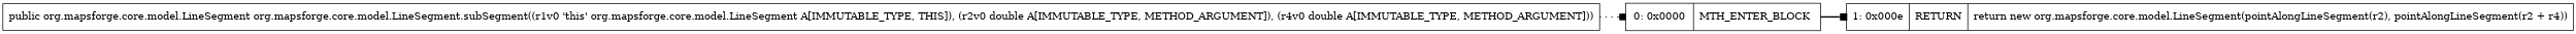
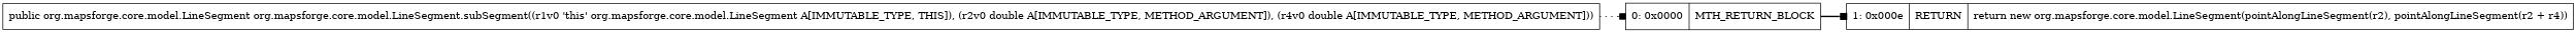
  digraph {
    rankdir=LR
    node [shape=record]
    edge [arrowhead=box]
-   n1 [label="{0\:\ 0x0000|MTH_ENTER_BLOCK\l}"]
+   n1 [label="{0\:\ 0x0000|MTH_RETURN_BLOCK\l}"]
    n2 [label="{1\:\ 0x000e|RETURN\l|return new org.mapsforge.core.model.LineSegment(pointAlongLineSegment(r2), pointAlongLineSegment(r2 + r4))\l}"]
    n3 [label="{public org.mapsforge.core.model.LineSegment org.mapsforge.core.model.LineSegment.subSegment((r1v0 'this' org.mapsforge.core.model.LineSegment A[IMMUTABLE_TYPE, THIS]), (r2v0 double A[IMMUTABLE_TYPE, METHOD_ARGUMENT]), (r4v0 double A[IMMUTABLE_TYPE, METHOD_ARGUMENT])) }"]
    n1 -> n2 [style=bold]
    n3 -> n1 [style=dotted]
  }
